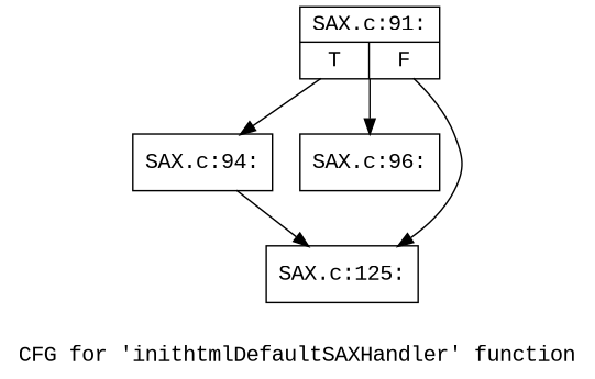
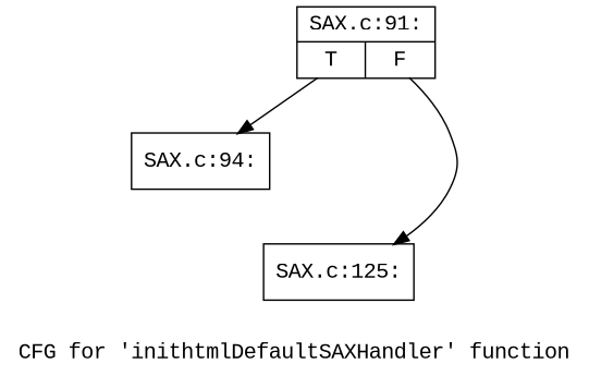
  digraph {
    fontname="Liberation Mono"
    label="CFG for 'inithtmlDefaultSAXHandler' function"
    node [fontname="Liberation Mono" shape=record]
    edge [fontname="Liberation Mono"]
    n1 [label="{SAX.c:91:|{<s0>T|<s1>F}}"]
    n2 [label="{SAX.c:94:}"]
-   n3 [label="{SAX.c:96:}"]
    n4 [label="{SAX.c:125:}"]
    n1 -> n2
-   n1 -> n3
    n1 -> n4
-   n2 -> n4
  }
